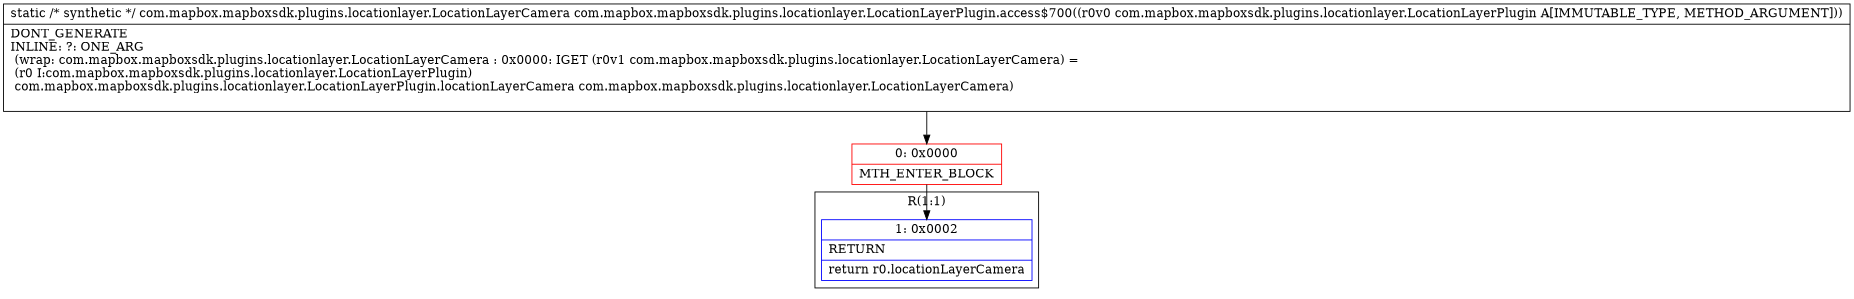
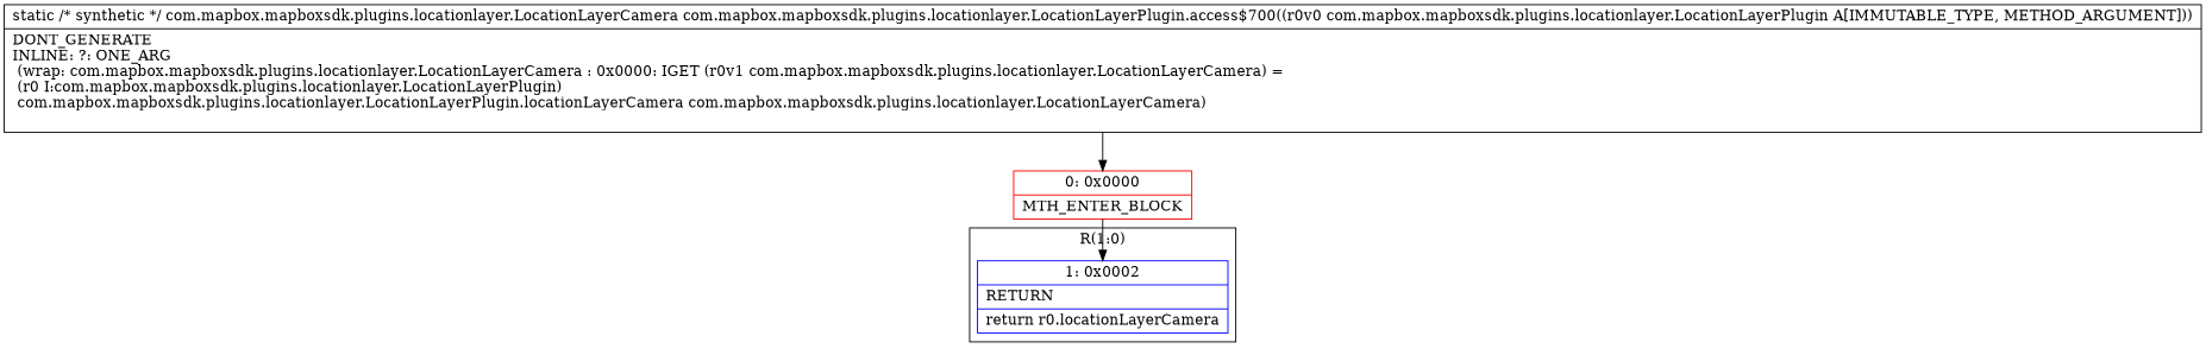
  digraph {
    node [shape=record]
    n1 [color=blue label="{1\:\ 0x0002|RETURN\l|return r0.locationLayerCamera\l}"]
    n2 [color=red label="{0\:\ 0x0000|MTH_ENTER_BLOCK\l}"]
    n3 [label="{static \/* synthetic *\/ com.mapbox.mapboxsdk.plugins.locationlayer.LocationLayerCamera com.mapbox.mapboxsdk.plugins.locationlayer.LocationLayerPlugin.access$700((r0v0 com.mapbox.mapboxsdk.plugins.locationlayer.LocationLayerPlugin A[IMMUTABLE_TYPE, METHOD_ARGUMENT]))  | DONT_GENERATE\lINLINE: ?: ONE_ARG  \l  (wrap: com.mapbox.mapboxsdk.plugins.locationlayer.LocationLayerCamera : 0x0000: IGET  (r0v1 com.mapbox.mapboxsdk.plugins.locationlayer.LocationLayerCamera) = \l  (r0 I:com.mapbox.mapboxsdk.plugins.locationlayer.LocationLayerPlugin)\l com.mapbox.mapboxsdk.plugins.locationlayer.LocationLayerPlugin.locationLayerCamera com.mapbox.mapboxsdk.plugins.locationlayer.LocationLayerCamera)\l\l}"]
    subgraph cluster_1 {
-     label="R(1:1)"
+     label="R(1:0)"
      n1
    }
    n2 -> n1
    n3 -> n2
  }
